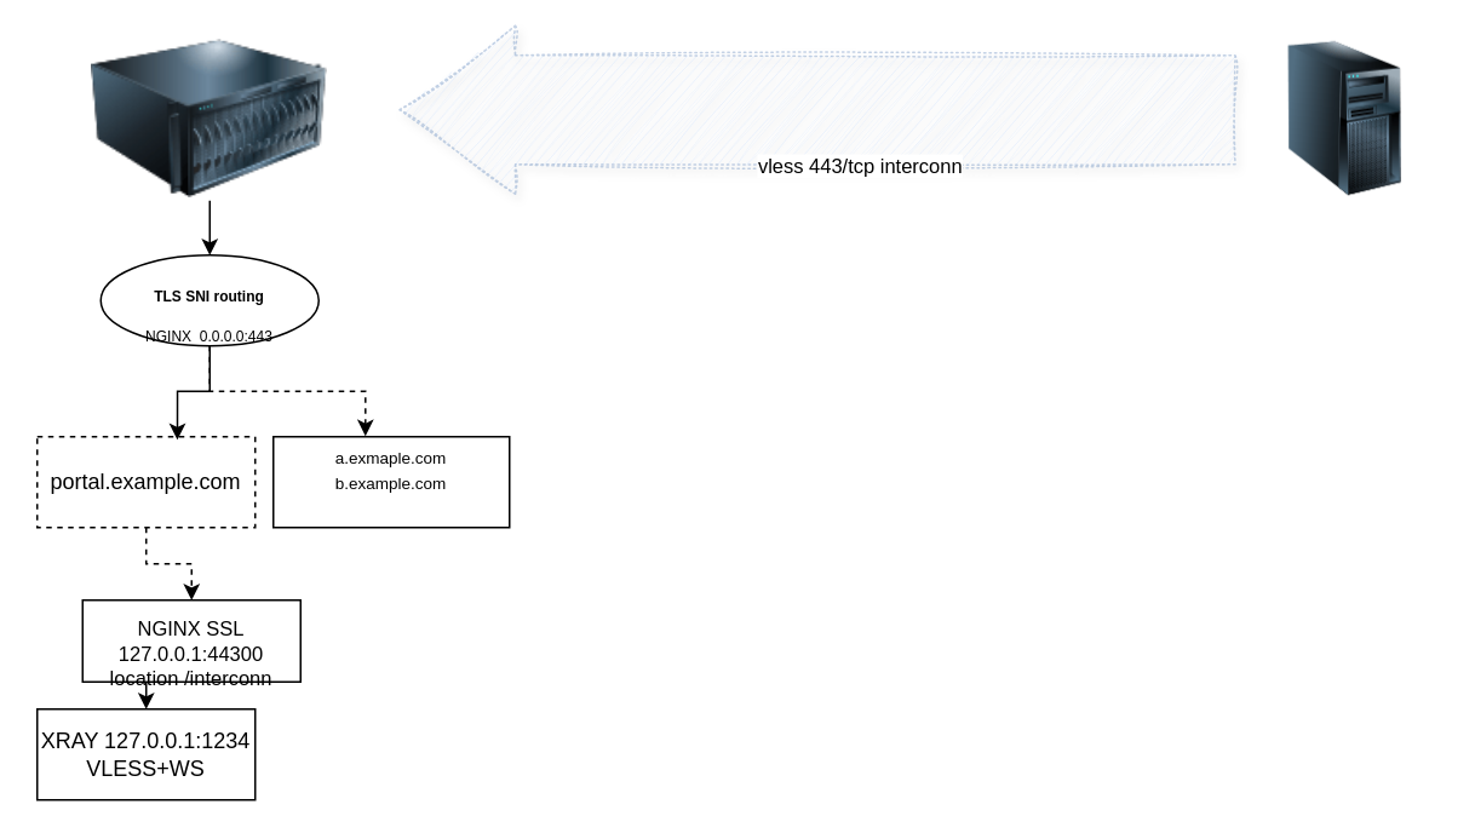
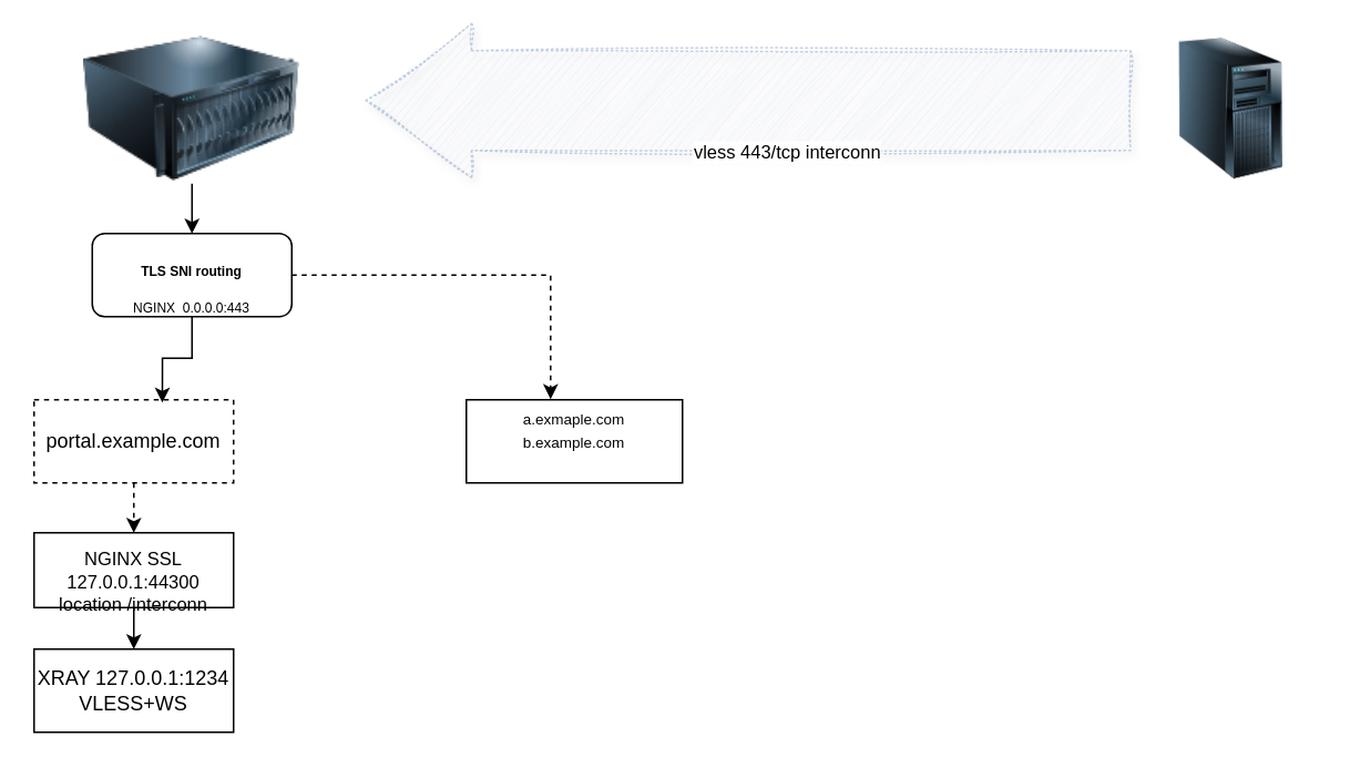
  <mxCell id="0" />
  <mxCell id="1" parent="0" />
  <mxCell id="2" value="" style="rounded=0;orthogonalLoop=1;jettySize=auto;html=1;fillColor=#dae8fc;strokeColor=#6c8ebf;elbow=vertical;shape=flexArrow;opacity=40;shadow=1;flowAnimation=0;sketch=1;curveFitting=1;jiggle=2;dashed=1;dashPattern=1 2;endWidth=31.724;endSize=20.903;width=60;" edge="1" parent="1"><mxGeometry relative="1" as="geometry"><mxPoint x="680" y="60" as="sourcePoint" /><mxPoint x="219" y="60" as="targetPoint" /><Array as="points" /></mxGeometry></mxCell>
  <mxCell id="3" value="vless 443/tcp interconn" style="edgeLabel;html=1;align=center;verticalAlign=middle;resizable=0;points=[];" vertex="1" connectable="0" parent="2"><mxGeometry x="0.118" y="4" relative="1" as="geometry"><mxPoint x="50" y="26" as="offset" /></mxGeometry></mxCell>
  <mxCell id="4" value="" style="image;html=1;image=img/lib/clip_art/computers/Server_Tower_128x128.png" vertex="1" parent="1"><mxGeometry x="690" y="22.5" width="100" height="85" as="geometry" /></mxCell>
  <mxCell id="5" value="" style="edgeStyle=orthogonalEdgeStyle;rounded=0;orthogonalLoop=1;jettySize=auto;html=1;" edge="1" parent="1" source="6" target="7"><mxGeometry relative="1" as="geometry" /></mxCell>
  <mxCell id="6" value="" style="image;html=1;image=img/lib/clip_art/computers/Server_128x128.png" vertex="1" parent="1"><mxGeometry x="50" y="20" width="130" height="90" as="geometry" /></mxCell>
- <mxCell id="7" value="&lt;div style=&quot;font-size: 8px;&quot;&gt;&lt;h1 dir=&quot;auto&quot; class=&quot;heading-element&quot;&gt;&lt;font style=&quot;font-size: 8px;&quot;&gt;TLS SNI routing&lt;/font&gt;&lt;/h1&gt;&lt;/div&gt;&lt;div style=&quot;font-size: 8px;&quot;&gt;&lt;font style=&quot;font-size: 8px;&quot;&gt;NGINX&amp;nbsp; 0.0.0.0:443&lt;/font&gt;&lt;/div&gt;" style="ellipse;whiteSpace=wrap;html=1;" vertex="1" parent="1"><mxGeometry x="55" y="140" width="120" height="50" as="geometry" /></mxCell>
- <mxCell id="8" value="&lt;div&gt;&lt;font style=&quot;font-size: 9px;&quot;&gt;a.exmaple.com&lt;/font&gt;&lt;/div&gt;&lt;div&gt;&lt;font style=&quot;font-size: 9px;&quot;&gt;b.example.com&lt;br&gt;&lt;/font&gt;&lt;/div&gt;&lt;div&gt;&lt;font style=&quot;font-size: 9px;&quot;&gt;&lt;br&gt;&lt;/font&gt;&lt;/div&gt;" style="rounded=0;whiteSpace=wrap;html=1;" vertex="1" parent="1"><mxGeometry x="150" y="240" width="130" height="50" as="geometry" /></mxCell>
+ <mxCell id="7" value="&lt;div style=&quot;font-size: 8px;&quot;&gt;&lt;h1 dir=&quot;auto&quot; class=&quot;heading-element&quot;&gt;&lt;font style=&quot;font-size: 8px;&quot;&gt;TLS SNI routing&lt;/font&gt;&lt;/h1&gt;&lt;/div&gt;&lt;div style=&quot;font-size: 8px;&quot;&gt;&lt;font style=&quot;font-size: 8px;&quot;&gt;NGINX&amp;nbsp; 0.0.0.0:443&lt;/font&gt;&lt;/div&gt;" style="rounded=1;whiteSpace=wrap;html=1;" vertex="1" parent="1"><mxGeometry x="55" y="140" width="120" height="50" as="geometry" /></mxCell>
+ <mxCell id="8" value="&lt;div&gt;&lt;font style=&quot;font-size: 9px;&quot;&gt;a.exmaple.com&lt;/font&gt;&lt;/div&gt;&lt;div&gt;&lt;font style=&quot;font-size: 9px;&quot;&gt;b.example.com&lt;br&gt;&lt;/font&gt;&lt;/div&gt;&lt;div&gt;&lt;font style=&quot;font-size: 9px;&quot;&gt;&lt;br&gt;&lt;/font&gt;&lt;/div&gt;" style="rounded=0;whiteSpace=wrap;html=1;" vertex="1" parent="1"><mxGeometry x="280" y="240" width="130" height="50" as="geometry" /></mxCell>
  <mxCell id="9" value="&lt;div&gt;XRAY 127.0.0.1:1234&lt;/div&gt;&lt;div&gt;VLESS+WS&lt;br&gt;&lt;/div&gt;" style="rounded=0;whiteSpace=wrap;html=1;" vertex="1" parent="1"><mxGeometry x="20" y="390" width="120" height="50" as="geometry" /></mxCell>
  <mxCell id="10" style="edgeStyle=orthogonalEdgeStyle;rounded=0;orthogonalLoop=1;jettySize=auto;html=1;exitX=0.5;exitY=1;exitDx=0;exitDy=0;entryX=0.5;entryY=0;entryDx=0;entryDy=0;dashed=1;" edge="1" parent="1" source="11" target="13"><mxGeometry relative="1" as="geometry" /></mxCell>
  <mxCell id="11" value="portal.example.com" style="rounded=0;whiteSpace=wrap;html=1;dashed=1;" vertex="1" parent="1"><mxGeometry x="20" y="240" width="120" height="50" as="geometry" /></mxCell>
  <mxCell id="12" style="edgeStyle=orthogonalEdgeStyle;rounded=0;orthogonalLoop=1;jettySize=auto;html=1;exitX=0.5;exitY=1;exitDx=0;exitDy=0;entryX=0.5;entryY=0;entryDx=0;entryDy=0;" edge="1" parent="1" source="13" target="9"><mxGeometry relative="1" as="geometry" /></mxCell>
- <mxCell id="13" value="&lt;div style=&quot;font-size: 11px;&quot;&gt;&lt;font style=&quot;font-size: 11px;&quot;&gt;&lt;br&gt;&lt;/font&gt;&lt;/div&gt;&lt;div style=&quot;font-size: 11px;&quot;&gt;&lt;font style=&quot;font-size: 11px;&quot;&gt;NGINX SSL &lt;/font&gt;&lt;font style=&quot;font-size: 11px;&quot;&gt;127.0.0.1:44300&lt;br&gt;&lt;/font&gt;&lt;/div&gt;&lt;div style=&quot;font-size: 11px;&quot;&gt;&lt;font style=&quot;font-size: 11px;&quot;&gt;location /interconn&lt;br&gt;&lt;/font&gt;&lt;/div&gt;" style="rounded=0;whiteSpace=wrap;html=1;" vertex="1" parent="1"><mxGeometry x="45" y="330" width="120" height="45" as="geometry" /></mxCell>
+ <mxCell id="13" value="&lt;div style=&quot;font-size: 11px;&quot;&gt;&lt;font style=&quot;font-size: 11px;&quot;&gt;&lt;br&gt;&lt;/font&gt;&lt;/div&gt;&lt;div style=&quot;font-size: 11px;&quot;&gt;&lt;font style=&quot;font-size: 11px;&quot;&gt;NGINX SSL &lt;/font&gt;&lt;font style=&quot;font-size: 11px;&quot;&gt;127.0.0.1:44300&lt;br&gt;&lt;/font&gt;&lt;/div&gt;&lt;div style=&quot;font-size: 11px;&quot;&gt;&lt;font style=&quot;font-size: 11px;&quot;&gt;location /interconn&lt;br&gt;&lt;/font&gt;&lt;/div&gt;" style="rounded=0;whiteSpace=wrap;html=1;" vertex="1" parent="1"><mxGeometry x="20" y="320" width="120" height="45" as="geometry" /></mxCell>
  <mxCell id="14" style="edgeStyle=orthogonalEdgeStyle;rounded=0;orthogonalLoop=1;jettySize=auto;html=1;exitX=0.5;exitY=1;exitDx=0;exitDy=0;entryX=0.643;entryY=0.034;entryDx=0;entryDy=0;entryPerimeter=0;" edge="1" parent="1" source="7" target="11"><mxGeometry relative="1" as="geometry" /></mxCell>
  <mxCell id="15" style="edgeStyle=orthogonalEdgeStyle;rounded=0;orthogonalLoop=1;jettySize=auto;html=1;entryX=0.39;entryY=-0.007;entryDx=0;entryDy=0;entryPerimeter=0;dashed=1;" edge="1" parent="1" source="7" target="8"><mxGeometry relative="1" as="geometry" /></mxCell>
